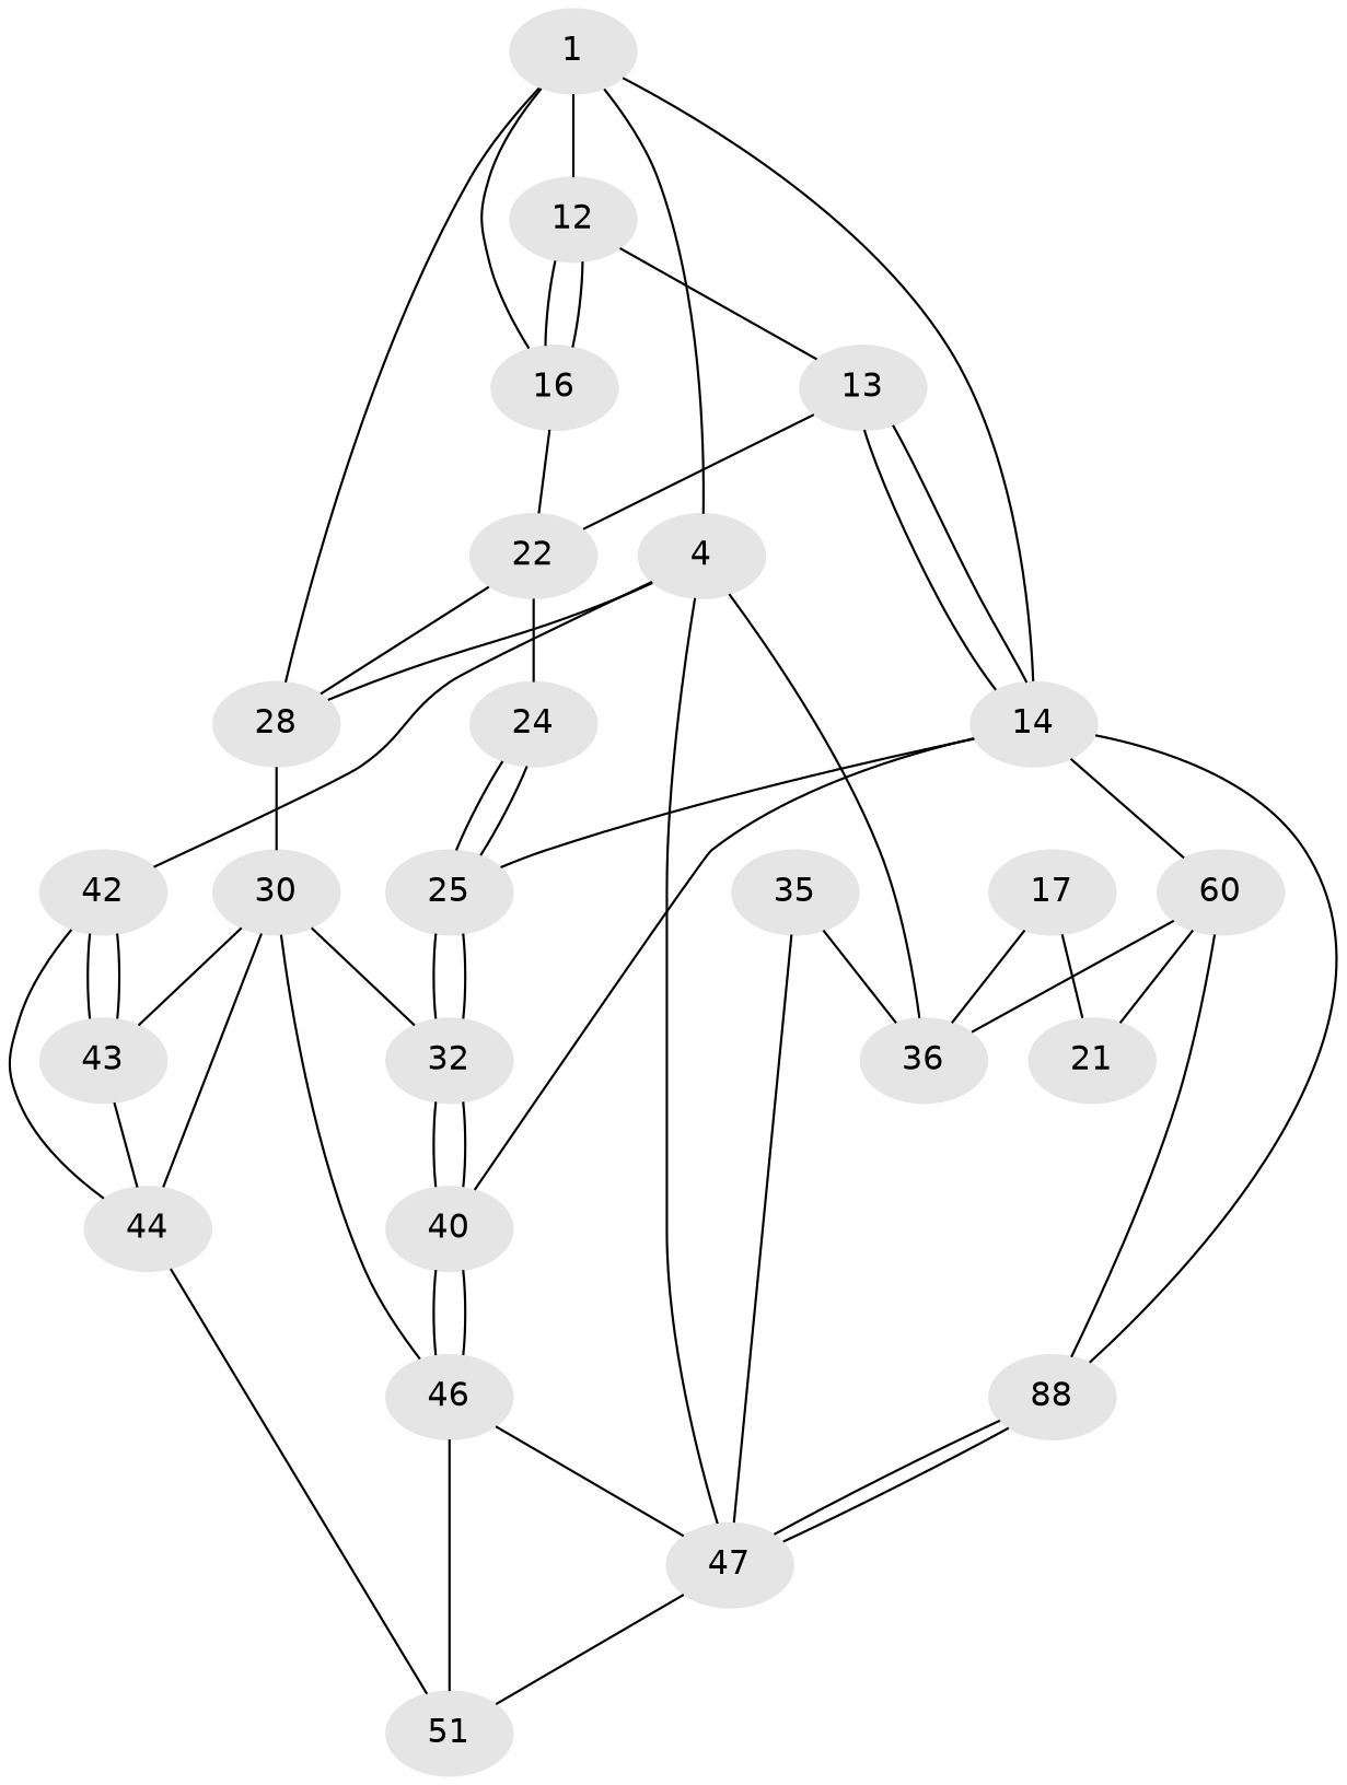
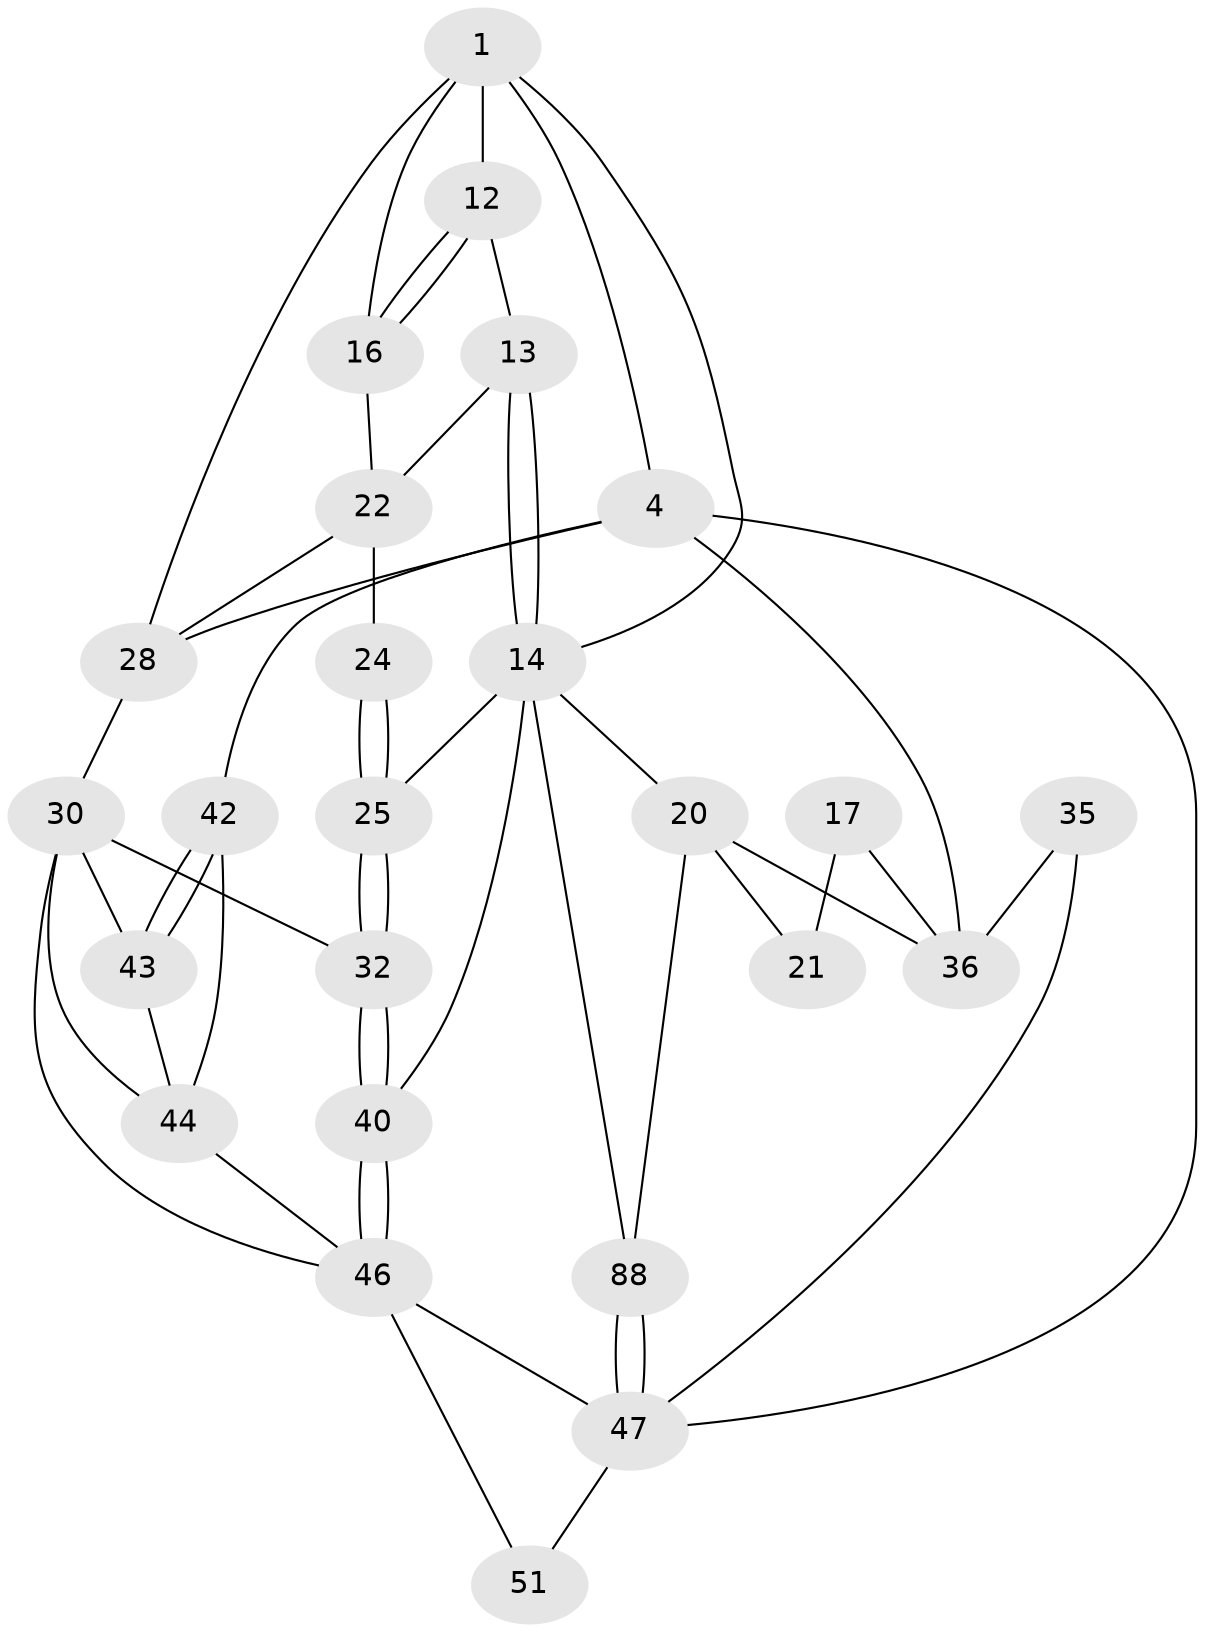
  graph {
    fontname="DejaVu Sans"
    node [color=gray90 fontname="DejaVu Sans" style=filled]
    edge [fontname="DejaVu Sans"]
    1 [super="+2+6"]
    4 [super="+41+5+10"]
    12
    14 [super="+19"]
    16
    28 [super="+29"]
    36
    42
    47 [super="+48"]
    13
-   20 [super="+34" label=60]
+   20 [super="+34"]
    25
    n13 [label=88]
    40
    22 [super="+27+23"]
    30 [super="+31"]
    43
    44 [super="+50"]
    51
    17 [super="+33+18"]
    21
    24
    32
    46 [super="+49"]
    35
    1 -- 4
    1 -- 12
    1 -- 14
    1 -- 16
    1 -- 28
    4 -- 28
    4 -- 36
    4 -- 42
    4 -- 47
    12 -- 16
    12 -- 16
    12 -- 13
    14 -- 20
    14 -- 25
    14 -- n13
    14 -- 40
    16 -- 22
    28 -- 30
    42 -- 43
    42 -- 43
    42 -- 44
    47 -- 51
    13 -- 14
    13 -- 14
    13 -- 22
    20 -- 36
    20 -- n13
    20 -- 21
    25 -- 32
    25 -- 32
    n13 -- 47
    n13 -- 47
    40 -- 46
    40 -- 46
    22 -- 28
    22 -- 24 [weight=2]
    30 -- 43
    30 -- 44
    30 -- 32
    30 -- 46
    43 -- 44
-   44 -- 51
+   44 -- 46
    17 -- 36
    17 -- 21 [weight=2]
    24 -- 25
    24 -- 25
    32 -- 40
    32 -- 40
    46 -- 47
    46 -- 51
    35 -- 36
    35 -- 47
  }
